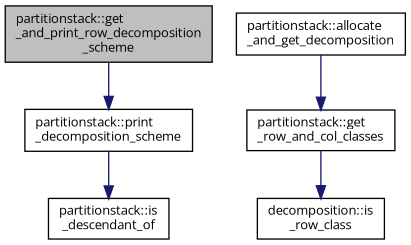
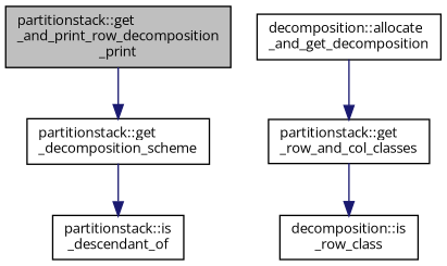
  digraph {
    fontname="Open Sans"
    rankdir=TB
    node [color=black fillcolor=white fontname="Open Sans" fontsize=10 shape=record style=filled]
    edge [color=midnightblue fontname="Open Sans" fontsize=10 labelfontname=Helvetica labelfontsize=10 style=solid]
-   n1 [fillcolor=grey75 fontcolor=black height=0.2 label="partitionstack::get\l_and_print_row_decomposition\l_scheme" width=0.4]
-   n2 [height=0.2 label="partitionstack::print\l_decomposition_scheme" width=0.4]
-   n3 [height=0.2 label="partitionstack::allocate\l_and_get_decomposition" width=0.4]
+   n1 [fillcolor=grey75 fontcolor=black height=0.2 label="partitionstack::get\l_and_print_row_decomposition\l_print" width=0.4]
+   n2 [height=0.2 label="partitionstack::get\l_decomposition_scheme" width=0.4]
+   n3 [height=0.2 label="decomposition::allocate\l_and_get_decomposition" width=0.4]
    n4 [height=0.2 label="partitionstack::get\l_row_and_col_classes" width=0.4]
    n5 [height=0.2 label="partitionstack::is\l_descendant_of" width=0.4]
    n6 [height=0.2 label="decomposition::is\l_row_class" width=0.4]
    n1 -> n2
    n2 -> n5
    n3 -> n4
    n4 -> n6
  }
